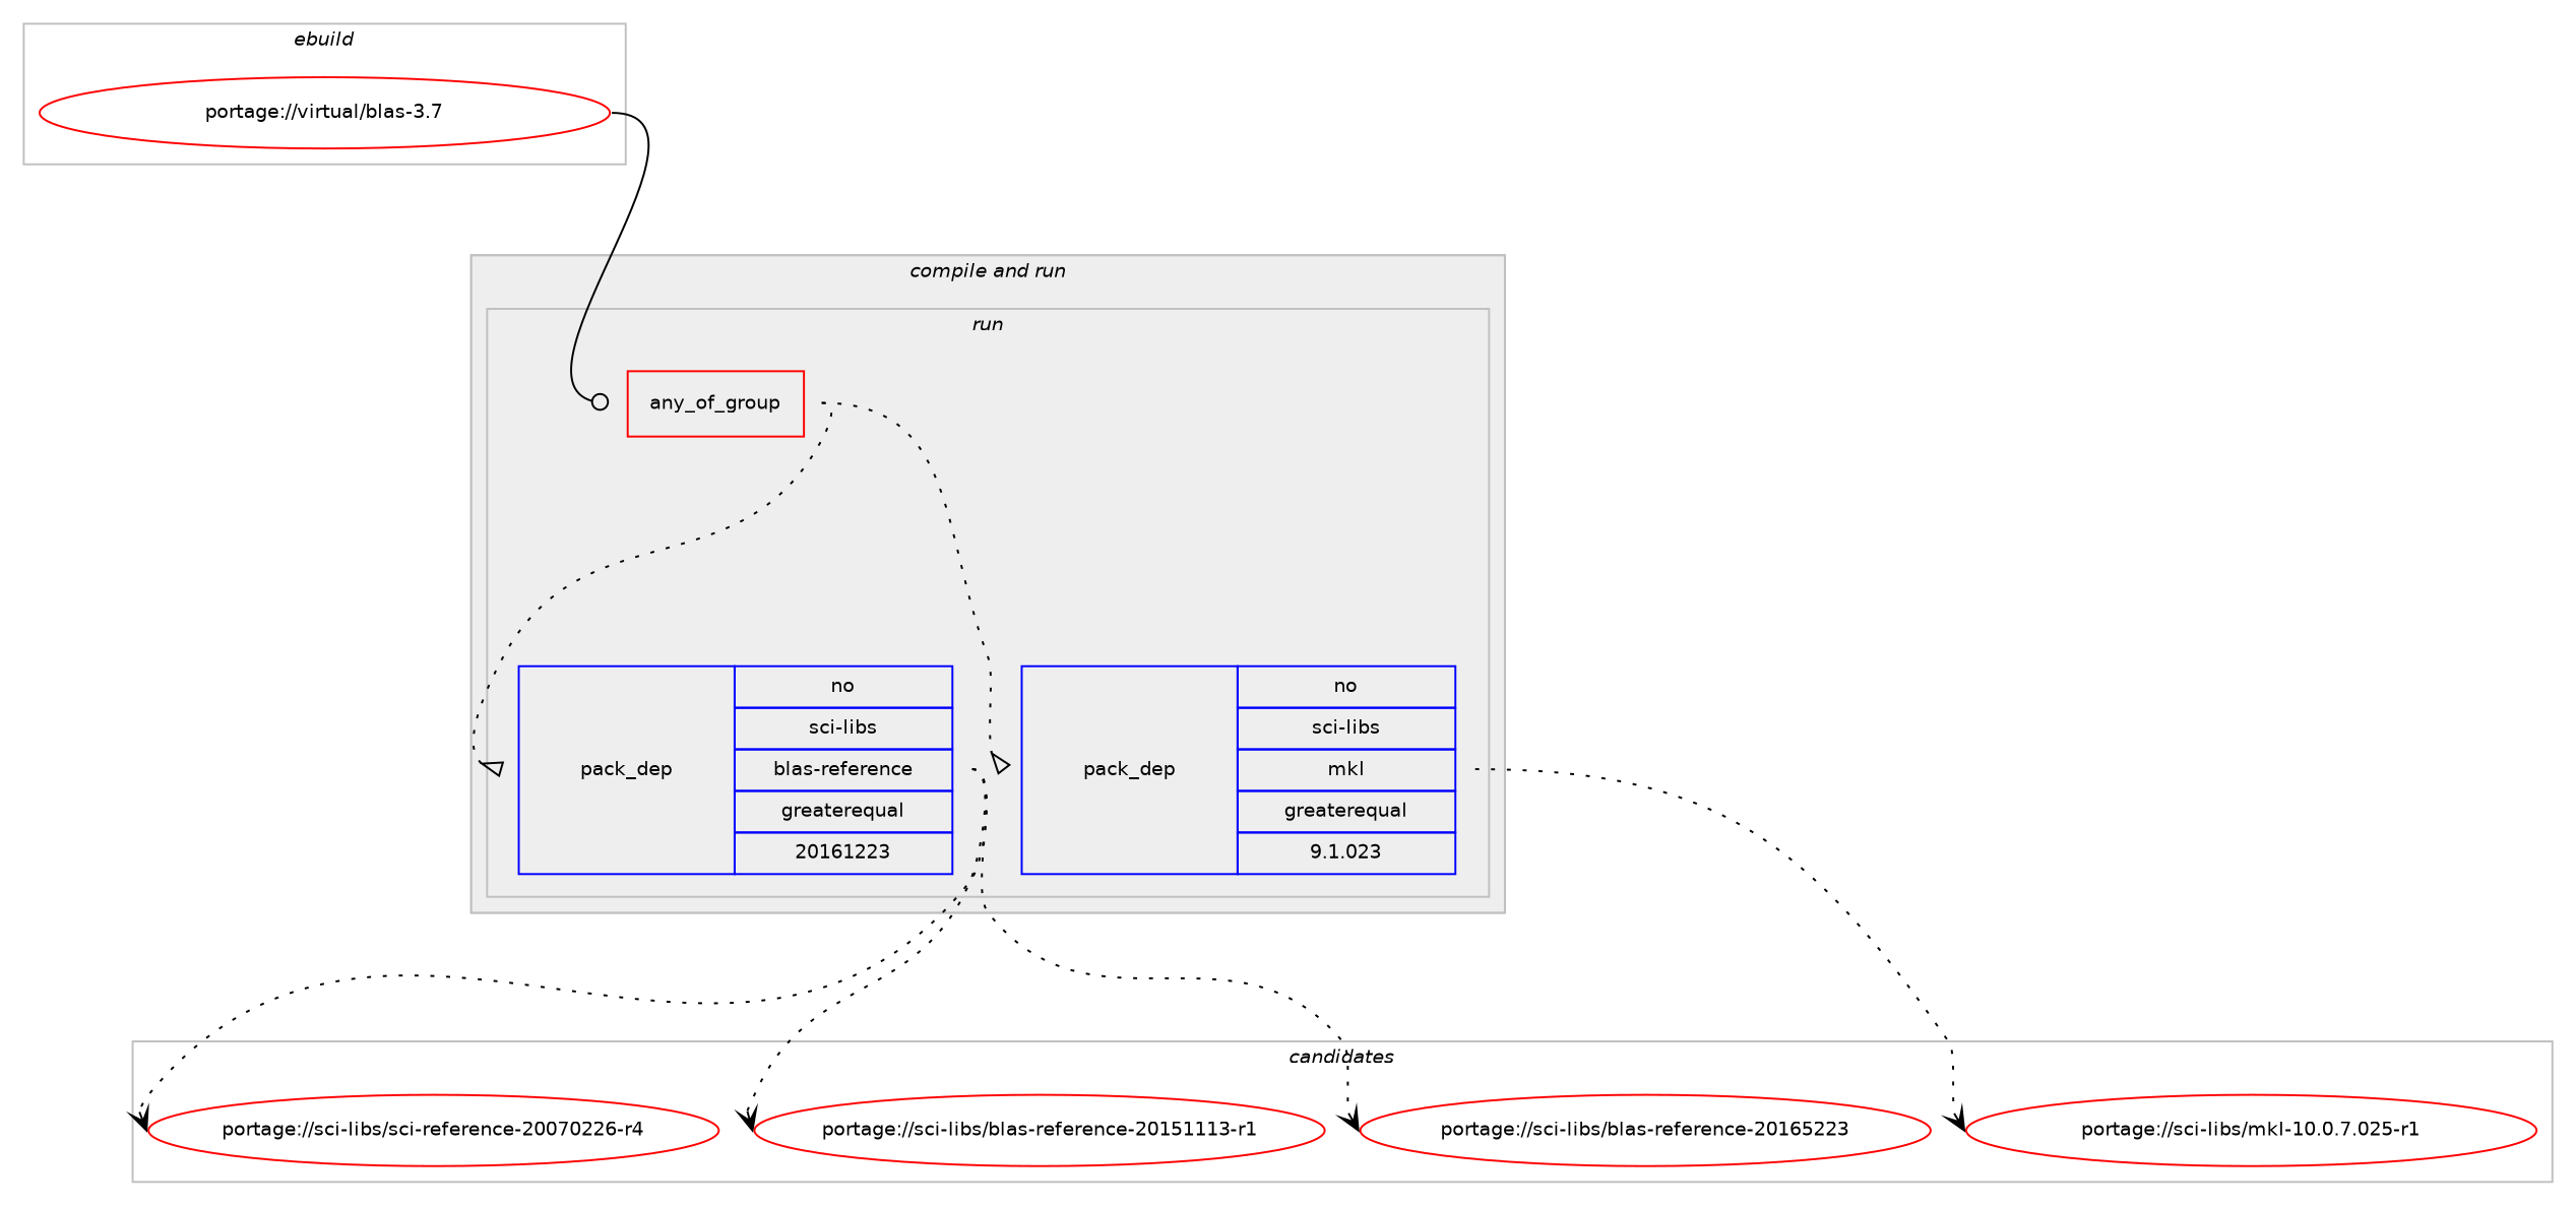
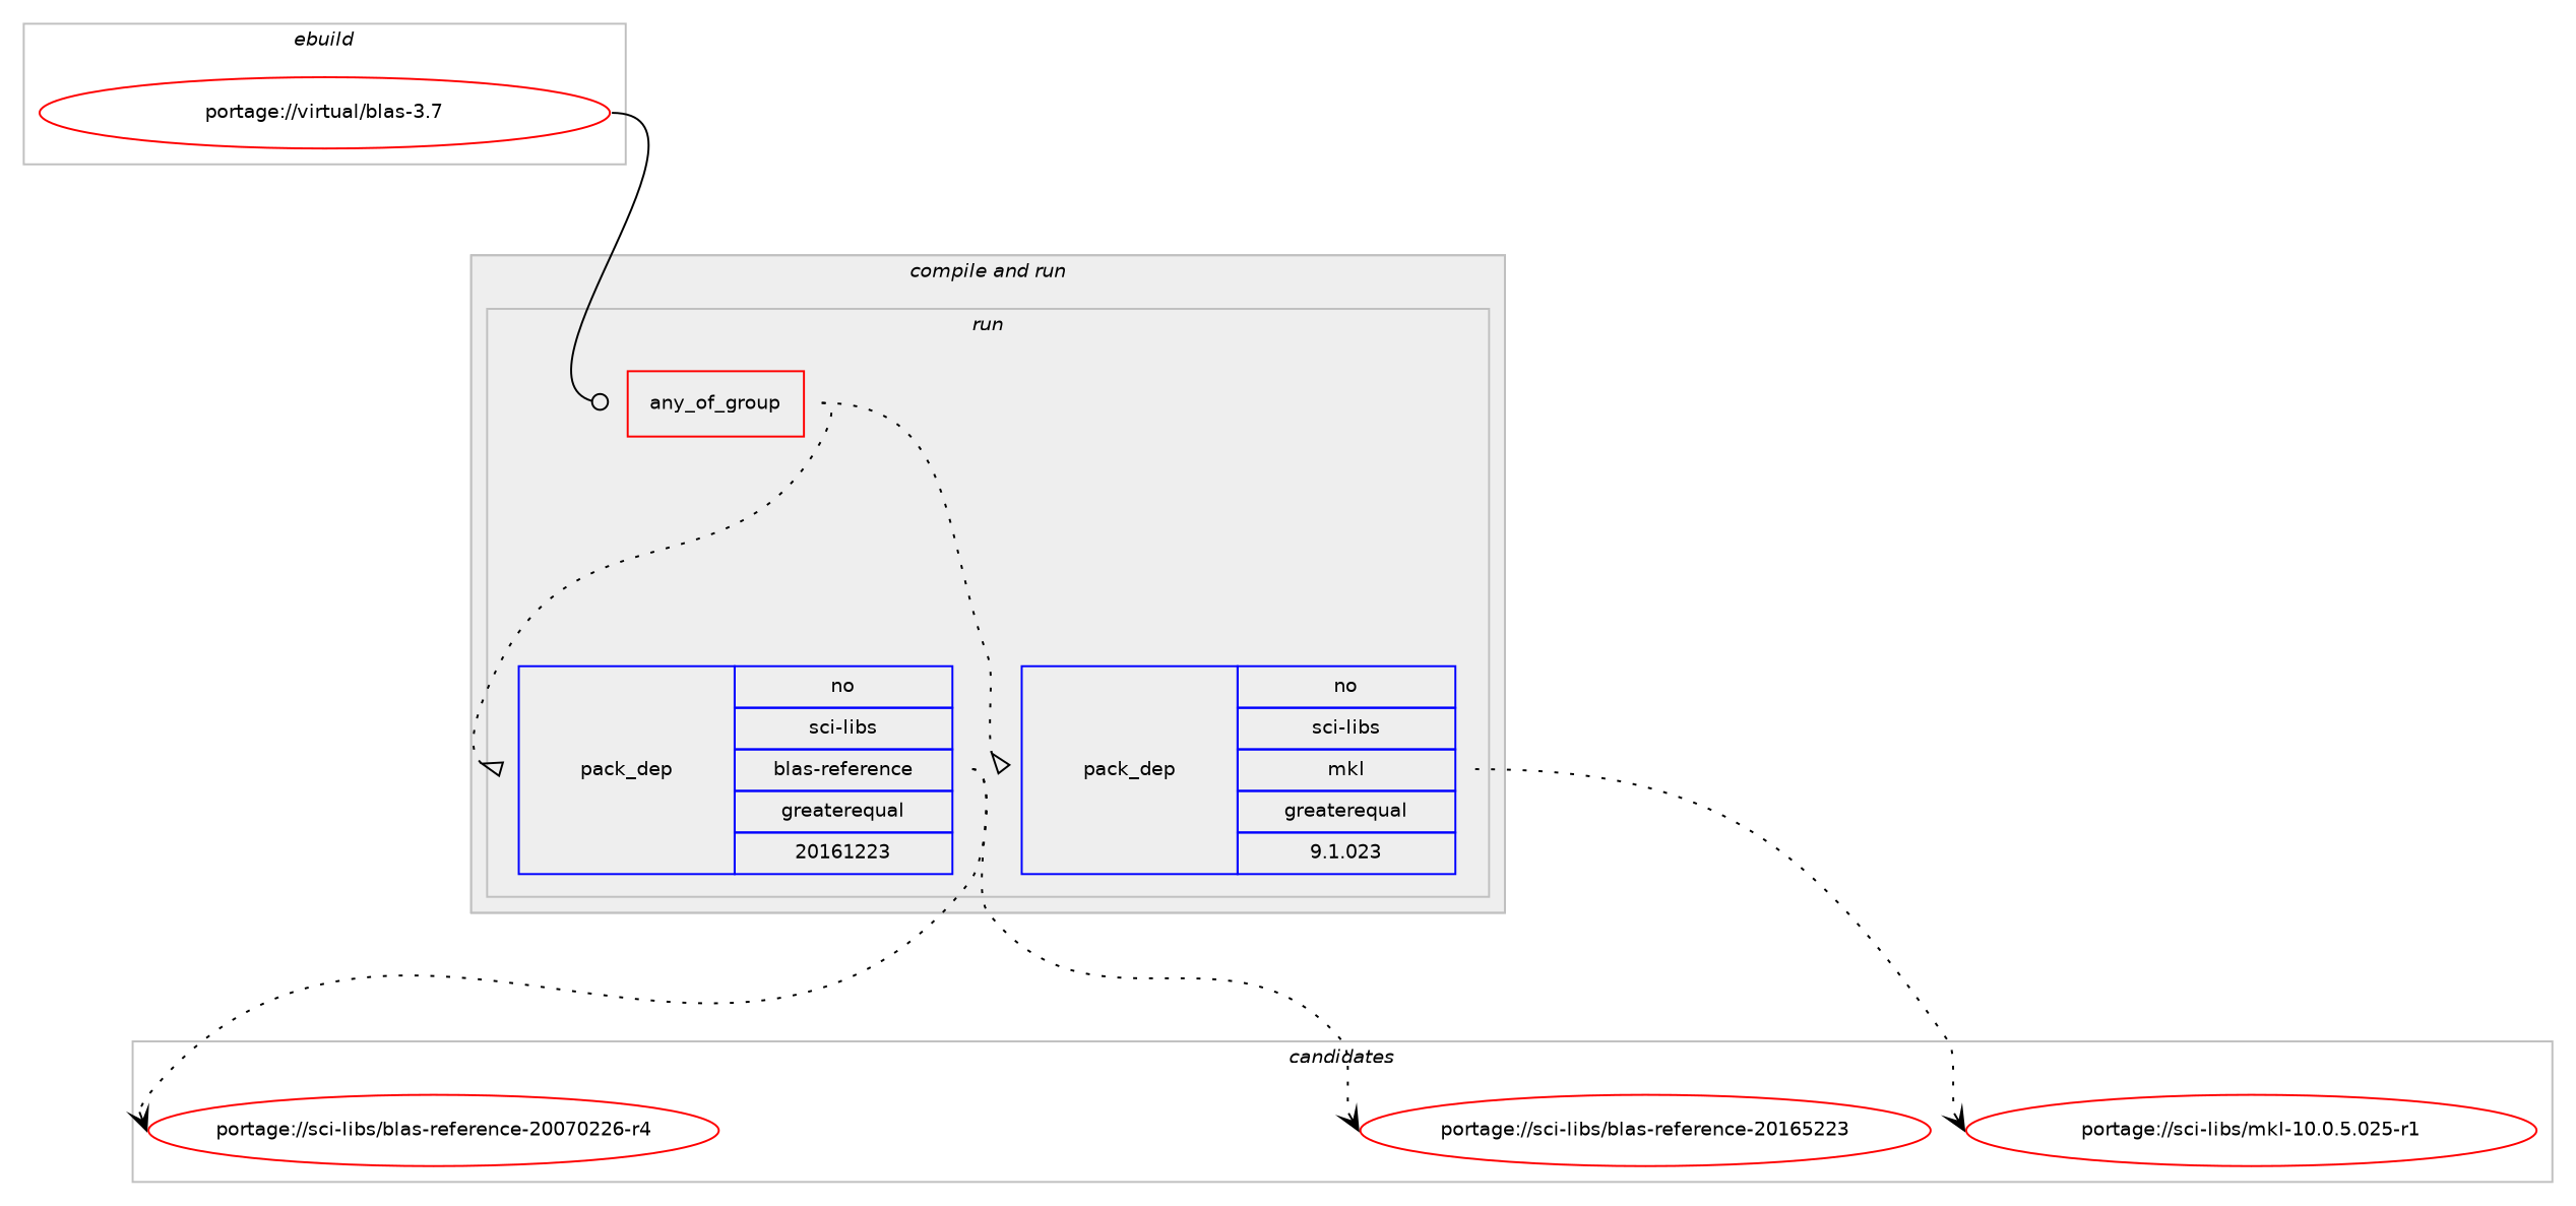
  digraph {
    compound=true
    concentrate=true
    fontname=Helvetica
    fontsize=10
    newrank=true
    rankdir=TB
    ranksep=1.5
    node [color=red fontname=Helvetica fontsize=10]
    edge [arrowhead=vee headport=w style=dotted tailport=e weight=100]
    n1 [label="portage://virtual/blas-3.7" width=4]
    n2 [color=blue label=<<TABLE BORDER="0" CELLBORDER="1" CELLSPACING="0" CELLPADDING="4" WIDTH="220"><TR><TD ROWSPAN="6" CELLPADDING="30">pack_dep</TD></TR><TR><TD WIDTH="110">no</TD></TR><TR><TD>sci-libs</TD></TR><TR><TD>blas-reference</TD></TR><TR><TD>greaterequal</TD></TR><TR><TD>20161223</TD></TR></TABLE>> shape=none]
    n3 [color=blue label=<<TABLE BORDER="0" CELLBORDER="1" CELLSPACING="0" CELLPADDING="4" WIDTH="220"><TR><TD ROWSPAN="6" CELLPADDING="30">pack_dep</TD></TR><TR><TD WIDTH="110">no</TD></TR><TR><TD>sci-libs</TD></TR><TR><TD>mkl</TD></TR><TR><TD>greaterequal</TD></TR><TR><TD>9.1.023</TD></TR></TABLE>> shape=none]
    n4 [label=<<TABLE BORDER="0" CELLBORDER="1" CELLSPACING="0" CELLPADDING="4"><TR><TD CELLPADDING="10">any_of_group</TD></TR></TABLE>> shape=none]
    n5 [label="portage://sci-libs/blas-reference-20165223" width=4]
-   n6 [label="portage://sci-libs/blas-reference-20151113-r1" width=4]
-   n7 [label="portage://sci-libs/sci-reference-20070226-r4" width=4]
-   n8 [label="portage://sci-libs/mkl-10.0.7.025-r1" width=4]
+   n7 [label="portage://sci-libs/blas-reference-20070226-r4" width=4]
+   n8 [label="portage://sci-libs/mkl-10.0.5.025-r1" width=4]
    subgraph cluster_1 {
      color=gray
      label=<<i>ebuild</i>>
      rank=same
      n1
    }
    subgraph cluster_2 {
      color=gray
      label=<<i>dependencies</i>>
      subgraph cluster_3 {
        color=gray
        fillcolor="#eeeeee"
        label=<<i>compile</i>>
        style=filled
      }
      subgraph cluster_4 {
        color=gray
        fillcolor="#eeeeee"
        label=<<i>compile and run</i>>
        style=filled
      }
      subgraph cluster_5 {
        color=gray
        fillcolor="#eeeeee"
        label=<<i>run</i>>
        style=filled
        subgraph sub_6 {
          color=gray
          fillcolor="#eeeeee"
          label=<<i>run</i>>
          style=filled
          n4
          subgraph sub_7 {
            color=gray
            fillcolor="#eeeeee"
            label=<<i>run</i>>
            style=filled
            n2
          }
          subgraph sub_8 {
            color=gray
            fillcolor="#eeeeee"
            label=<<i>run</i>>
            style=filled
            n3
          }
        }
      }
    }
    subgraph cluster_9 {
      color=gray
      label=<<i>candidates</i>>
      rank=same
      subgraph sub_10 {
        color=black
        label=<<i>candidates</i>>
        nodesep=1
        rank=same
        n5
-       n6
        n7
      }
      subgraph sub_11 {
        color=black
        label=<<i>candidates</i>>
        nodesep=1
        rank=same
        n8
      }
    }
    n1 -> n4 [arrowhead=odot style=solid weight=20]
    n2 -> n5
-   n2 -> n6
    n2 -> n7
    n3 -> n8
    n4 -> n2 [arrowhead=oinv weight=20]
    n4 -> n3 [arrowhead=oinv weight=20]
  }
